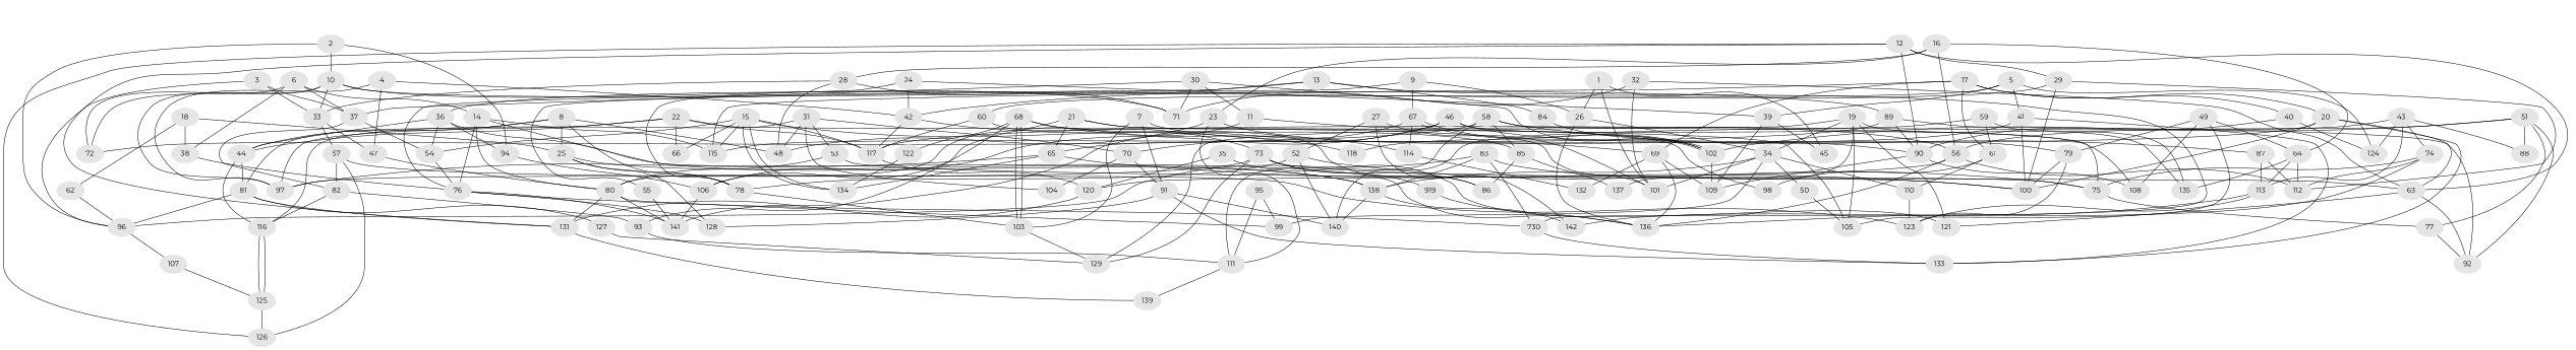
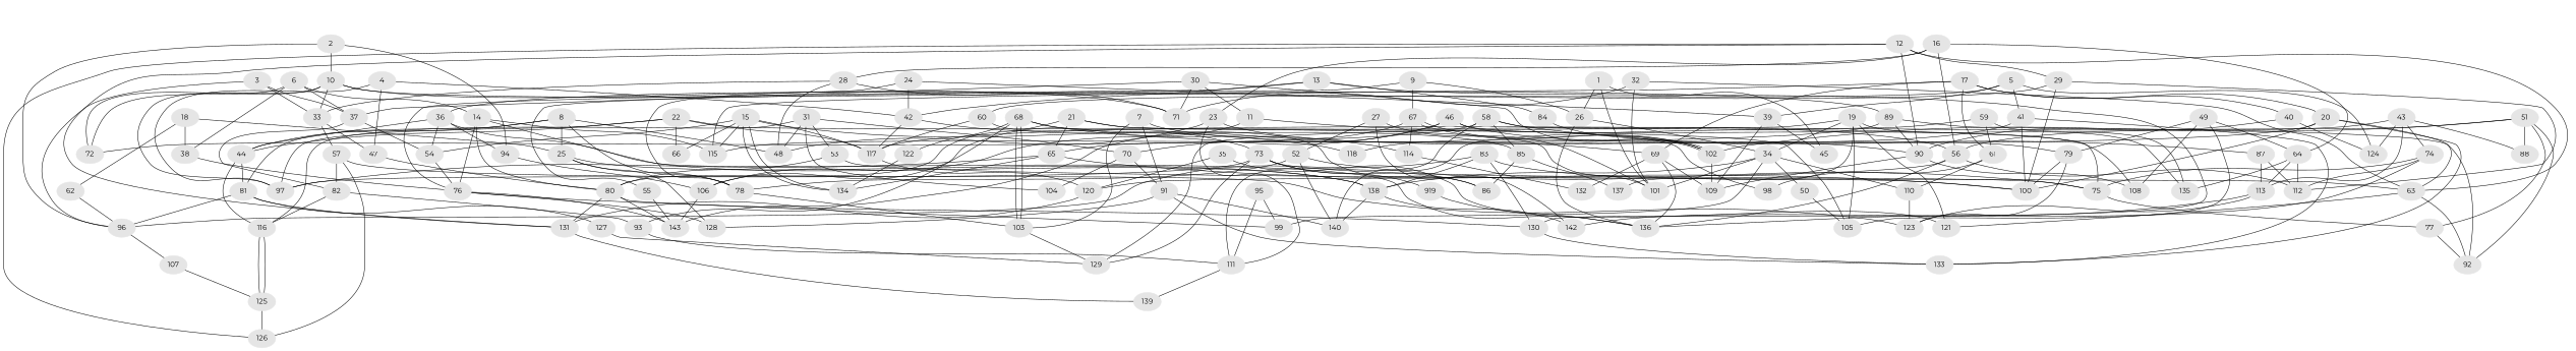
  graph {
    fontname=Montserrat
    node [color=gray90 fontname=Montserrat style=filled]
    edge [fontname=Montserrat]
    1
    26
    45
    101
    34
    136
    2
    10
    94
    96
    33
    97
    72
    71
    89
    106
    107
    3
    37
    11
    56
    47
    57
    54
    82
    4
    42
    117
    73
    80
    5
    39
    41
    60
    124
    109
    118
    100
    133
    86
    6
    14
    38
    76
    115
    138
    7
    69
    91
    103
    132
    128
    140
    129
    8
    25
    44
    48
    78
    81
    116
    131
    127
    9
    55
    67
-   141
+   141 [label=143]
    102
    114
    90
    92
    112
    120
    12
    29
    63
    126
    36
    121
    108
    139
    13
    84
-   130 [label=730]
+   130
    99
    142
    15
    66
    134
    16
    23
    28
    64
    111
    135
    113
    17
    20
    40
    61
    65
    98
    110
    18
    62
    19
    105
    137
    50
    21
    22
    24
    27
    52
    75
    30
    31
    53
    70
    104
    125
    32
    123
    35
    93
    n126 [label=919]
    43
    74
    88
    46
    79
    49
    51
    77
    58
    85
    87
    59
    68
    122
    83
    95
    1 -- 26
    1 -- 45
    1 -- 101
    26 -- 34
    26 -- 136
    34 -- 101
    34 -- 138
    34 -- 99
    34 -- 110
    34 -- 50
    2 -- 10
    2 -- 94
    2 -- 96
    10 -- 33
    10 -- 97
    10 -- 72
    10 -- 71
    10 -- 89
    94 -- 106
    96 -- 107
    33 -- 47
    33 -- 57
    89 -- 115
    89 -- 90
    89 -- 92
    106 -- 141
    107 -- 125
    3 -- 96
    3 -- 33
    3 -- 37
    37 -- 54
    37 -- 82
    11 -- 106
    11 -- 56
    56 -- 136
    56 -- 112
    56 -- 120
    47 -- 80
    57 -- 82
    57 -- 126
    57 -- 123
    54 -- 76
    82 -- 116
    82 -- 93
    4 -- 97
    4 -- 47
    4 -- 42
    42 -- 117
    42 -- 73
    117 -- 120
    73 -- 97
    73 -- 86
    73 -- 129
    73 -- 75
    73 -- n126
    80 -- 131
    80 -- 141
    80 -- 99
    5 -- 39
    5 -- 41
    5 -- 60
    5 -- 124
    39 -- 45
    39 -- 109
    41 -- 118
    41 -- 100
    41 -- 133
    60 -- 117
    60 -- 86
    6 -- 72
    6 -- 37
    6 -- 14
    6 -- 38
    14 -- 80
    14 -- 76
    14 -- 115
    14 -- 138
    38 -- 76
    76 -- 128
    76 -- 141
    76 -- 130
    138 -- 140
    138 -- 142
    7 -- 69
    7 -- 91
    7 -- 103
    69 -- 136
    69 -- 109
    69 -- 132
    91 -- 133
    91 -- 128
    91 -- 140
    103 -- 129
    8 -- 25
    8 -- 44
    8 -- 48
    8 -- 78
    8 -- 81
    25 -- 138
    25 -- 128
    25 -- 78
    44 -- 81
    44 -- 116
    78 -- 103
    81 -- 96
    81 -- 131
    81 -- 127
    116 -- 125
    116 -- 125
    131 -- 139
    127 -- 129
    9 -- 26
    9 -- 55
    9 -- 67
    55 -- 141
    67 -- 141
    67 -- 102
    67 -- 102
    67 -- 114
    102 -- 109
    114 -- 132
    90 -- 109
    90 -- 108
    120 -- 131
    12 -- 131
    12 -- 90
    12 -- 29
    12 -- 63
    12 -- 126
    29 -- 100
    29 -- 112
    29 -- 36
    63 -- 92
    63 -- 121
    36 -- 136
    36 -- 94
    36 -- 54
    36 -- 44
    13 -- 42
    13 -- 76
    13 -- 84
    13 -- 130
    84 -- 102
    130 -- 133
    15 -- 54
    15 -- 117
    15 -- 118
    15 -- 115
    15 -- 66
    15 -- 134
    15 -- 134
    16 -- 56
    16 -- 23
    16 -- 28
    16 -- 64
    23 -- 48
    23 -- 90
    23 -- 111
    28 -- 33
    28 -- 71
    28 -- 48
    64 -- 112
    64 -- 135
    64 -- 113
    111 -- 139
    113 -- 136
    113 -- 123
    17 -- 115
    17 -- 69
    17 -- 20
    17 -- 40
    17 -- 61
    20 -- 100
    20 -- 133
    20 -- 63
    20 -- 65
    40 -- 124
    40 -- 90
    61 -- 98
    61 -- 110
    65 -- 97
    65 -- 100
    65 -- 134
    110 -- 123
    18 -- 38
    18 -- 25
    18 -- 62
    62 -- 96
    19 -- 34
    19 -- 129
    19 -- 121
    19 -- 135
    19 -- 105
    19 -- 137
    50 -- 105
    21 -- 101
    21 -- 80
    21 -- 65
    21 -- 98
    22 -- 97
    22 -- 117
    22 -- 44
    22 -- 66
    22 -- 105
    24 -- 42
    24 -- 39
    24 -- 78
    27 -- 101
    27 -- 142
    27 -- 52
    52 -- 140
    52 -- 78
    52 -- 75
    75 -- 77
    30 -- 71
    30 -- 37
    30 -- 11
    30 -- 102
    31 -- 48
    31 -- 116
    31 -- 53
    31 -- 70
    31 -- 104
    53 -- 80
    53 -- 63
    70 -- 91
    70 -- 104
    125 -- 126
    32 -- 101
    32 -- 71
    32 -- 63
    35 -- 120
    35 -- 121
    93 -- 111
    n126 -- 136
    43 -- 117
    43 -- 124
    43 -- 113
    43 -- 74
    43 -- 88
    74 -- 112
    74 -- 142
    74 -- 75
    46 -- 106
    46 -- 108
    46 -- 70
    46 -- 79
    79 -- 100
    79 -- 123
    49 -- 108
    49 -- 64
    49 -- 105
    49 -- 79
    51 -- 56
    51 -- 102
    51 -- 92
    51 -- 88
    51 -- 77
    77 -- 92
    58 -- 72
    58 -- 111
    58 -- 75
    58 -- 85
    58 -- 87
    85 -- 86
    85 -- 137
    87 -- 112
    87 -- 113
    59 -- 140
    59 -- 135
    59 -- 61
    68 -- 103
    68 -- 103
    68 -- 114
    68 -- 93
    68 -- 85
    68 -- 122
    122 -- 134
    83 -- 96
    83 -- 100
    83 -- 138
    83 -- 130
    95 -- 99
    95 -- 111
  }
